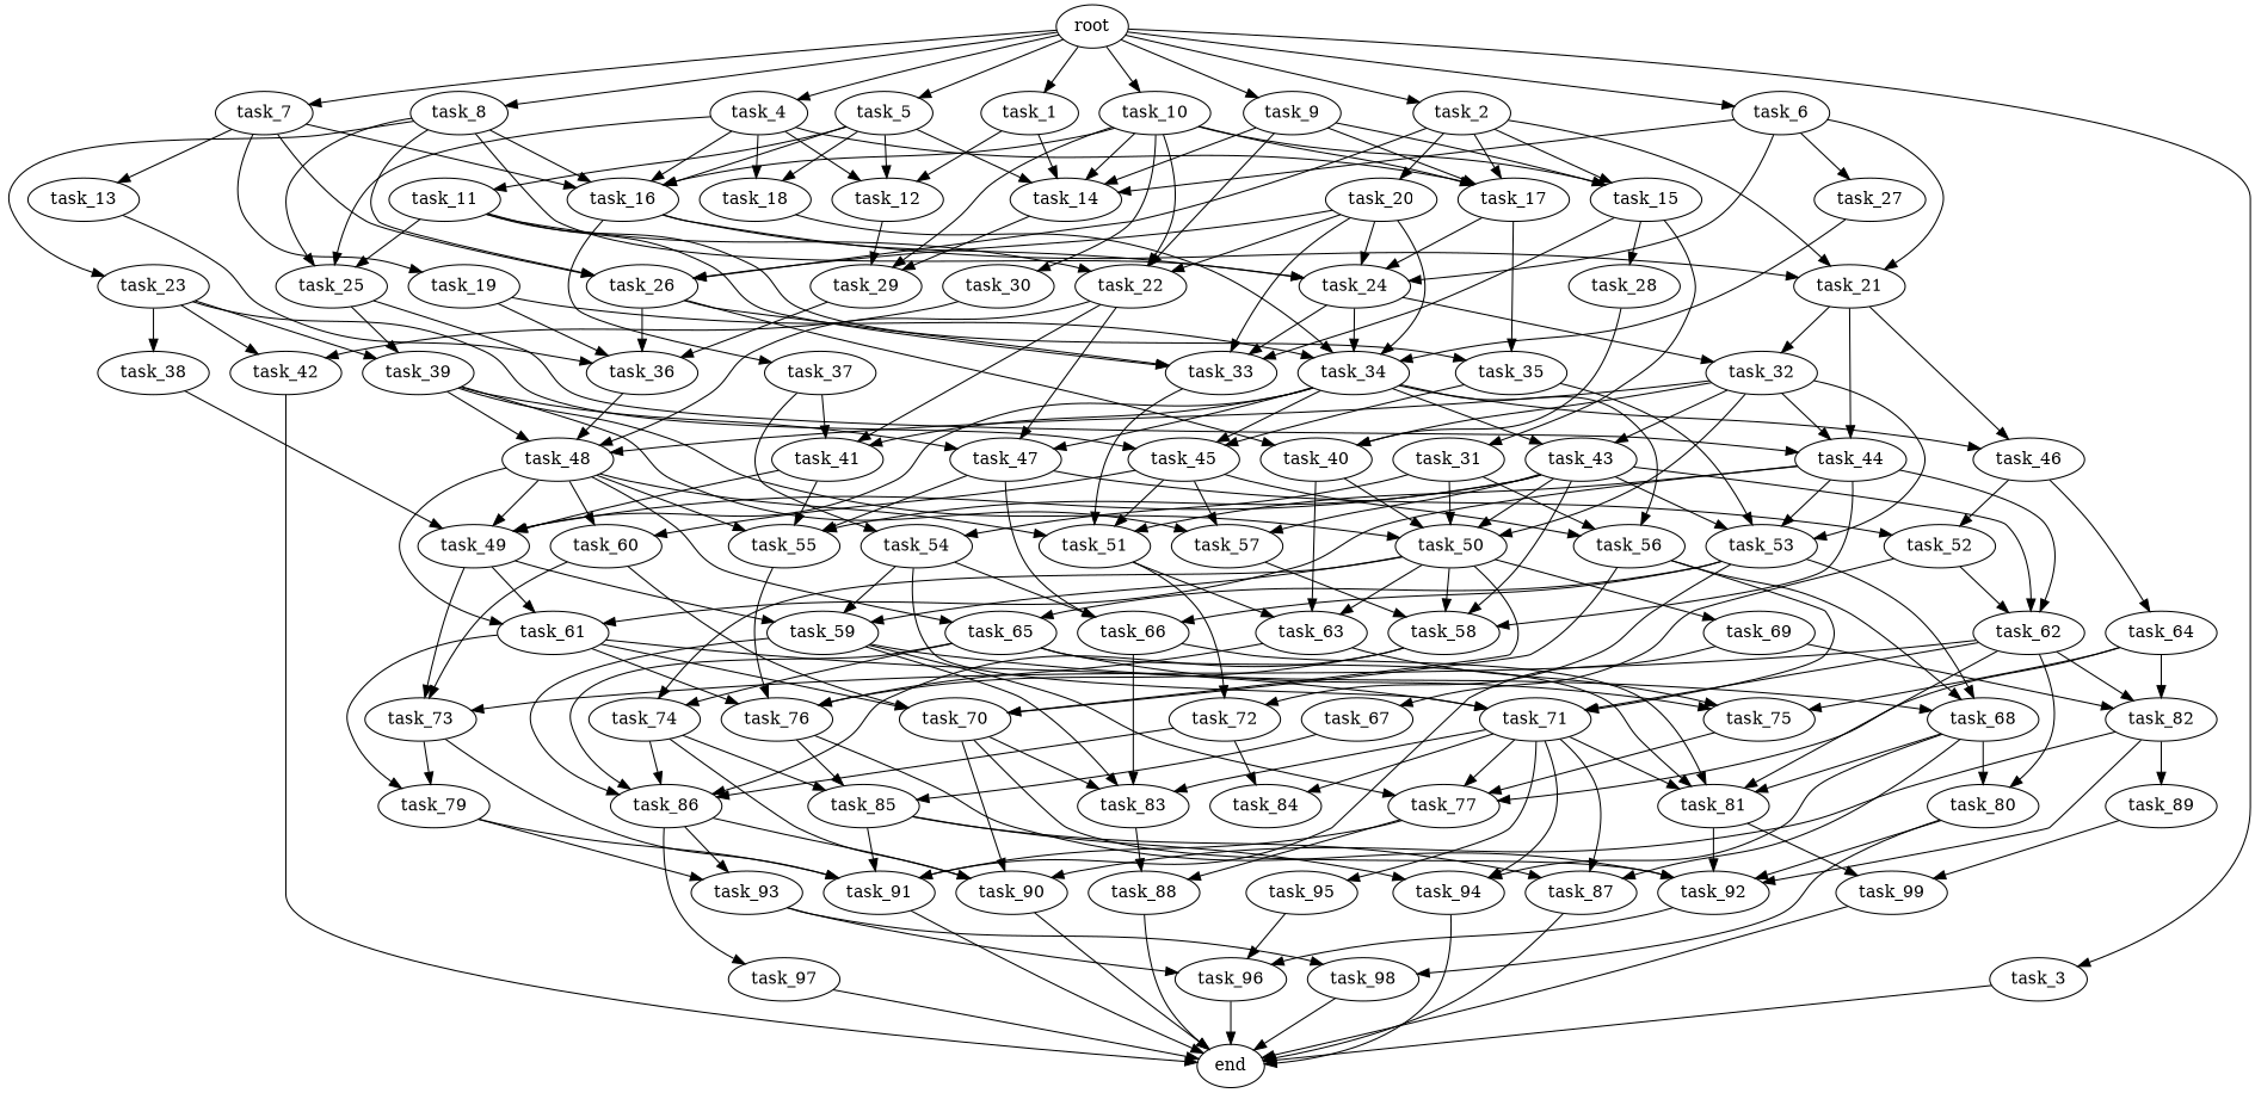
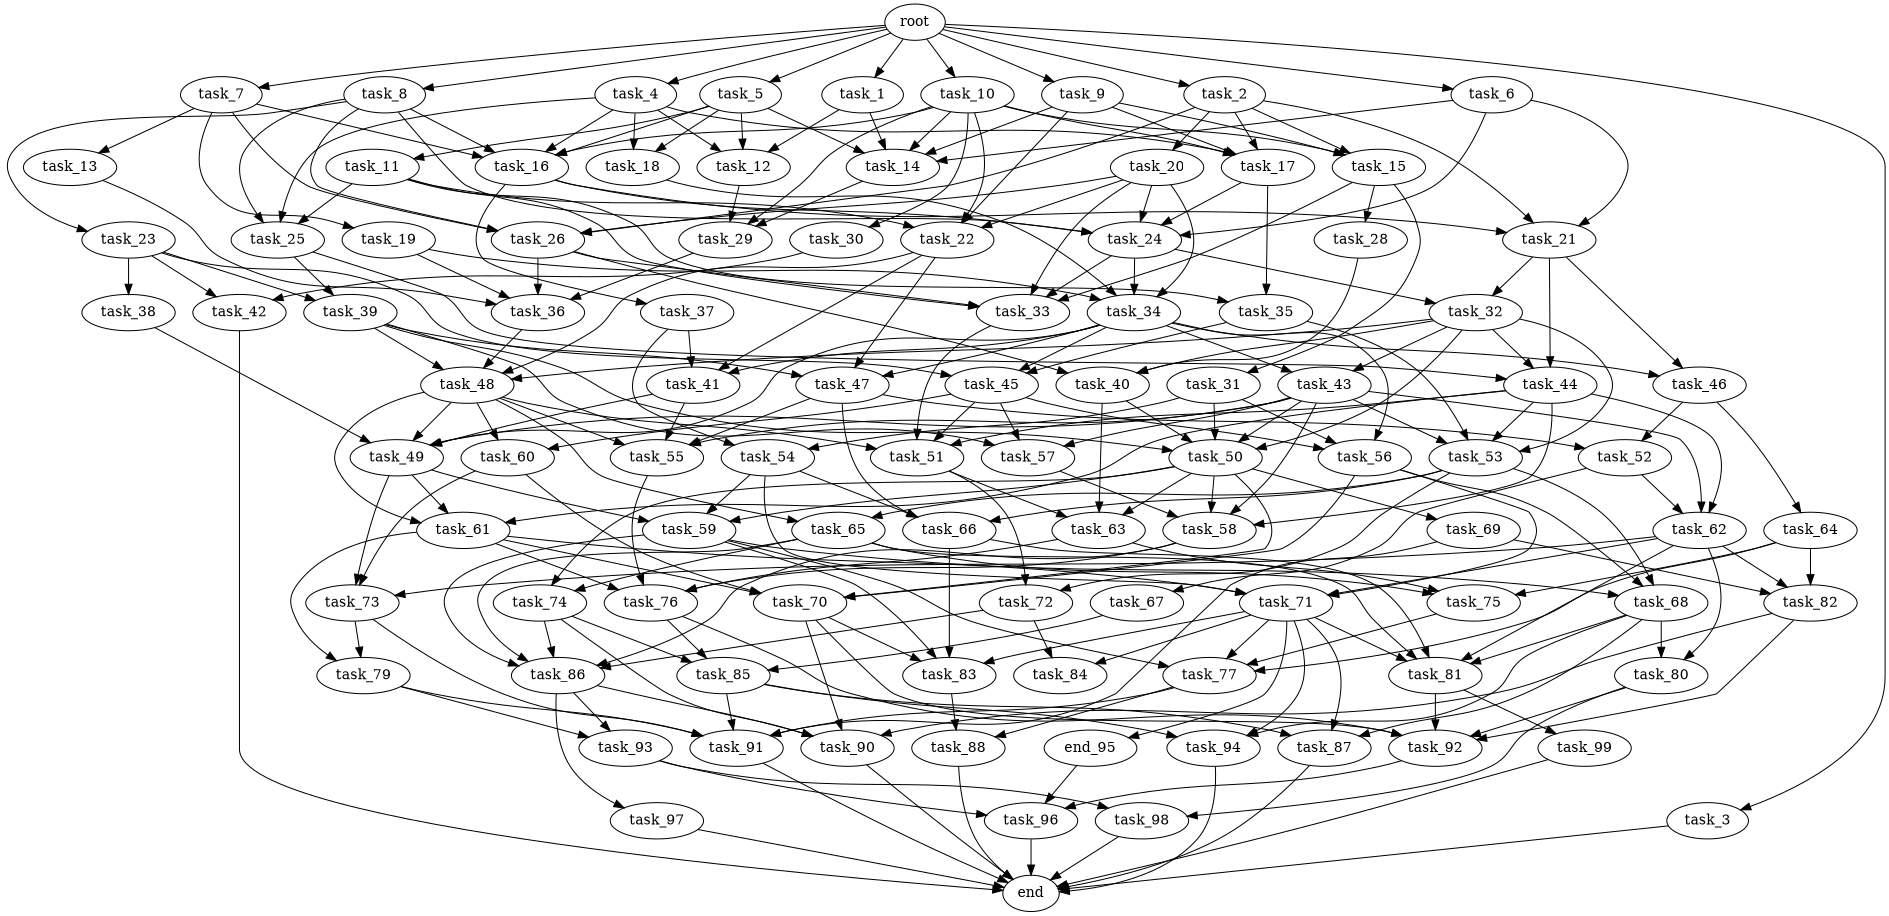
  digraph {
    task_75
    task_77
    task_91
    task_88
    task_92
    task_96
    end
    task_19
    task_36
    task_34
    task_48
    task_56
    task_49
    task_41
    task_47
    task_43
    task_46
    task_45
    task_68
    task_87
    task_81
    task_94
    task_80
    task_99
    task_98
    task_71
-   task_95
+   task_95 [label=end_95]
    task_84
    task_83
    task_60
    task_73
    task_70
    task_79
    task_90
    task_93
    task_50
    task_69
    task_63
    task_59
    task_74
    task_58
    task_82
    task_76
    task_86
    task_85
    task_31
    task_54
    task_66
    task_10
    task_22
    task_16
    task_29
    task_17
    task_15
    task_30
    task_14
    task_37
    task_21
    task_24
    task_35
    task_33
    task_28
    task_42
    task_61
    task_62
    task_12
    task_55
    task_51
    task_72
    root
    task_7
    task_2
    task_5
    task_8
    task_9
    task_1
    task_6
    task_4
    task_3
    task_26
    task_13
    task_20
    task_11
    task_18
    task_25
    task_23
-   task_27
    task_65
    task_52
    task_32
    task_44
    task_40
    task_53
    task_57
    task_39
-   task_89
    task_64
    task_67
    task_38
    task_97
    task_75 -> task_77
    task_77 -> task_91
    task_77 -> task_88
    task_91 -> end
    task_88 -> end
    task_92 -> task_96
    task_96 -> end
    task_19 -> task_36
    task_19 -> task_34
    task_36 -> task_48
    task_34 -> task_56
    task_34 -> task_49
    task_34 -> task_41
    task_34 -> task_47
    task_34 -> task_43
    task_34 -> task_46
    task_34 -> task_45
    task_48 -> task_49
    task_48 -> task_60
    task_48 -> task_61
    task_48 -> task_55
    task_48 -> task_51
    task_48 -> task_65
    task_56 -> task_68
    task_56 -> task_71
    task_56 -> task_70
    task_49 -> task_73
    task_49 -> task_59
    task_49 -> task_61
    task_41 -> task_49
    task_41 -> task_55
    task_47 -> task_66
    task_47 -> task_55
    task_47 -> task_52
    task_43 -> task_49
    task_43 -> task_50
    task_43 -> task_58
    task_43 -> task_62
    task_43 -> task_55
    task_43 -> task_53
    task_43 -> task_57
    task_46 -> task_52
    task_46 -> task_64
    task_45 -> task_56
    task_45 -> task_60
    task_45 -> task_51
    task_45 -> task_57
    task_68 -> task_87
    task_68 -> task_81
    task_68 -> task_94
    task_68 -> task_80
    task_87 -> end
    task_81 -> task_92
    task_81 -> task_99
    task_94 -> end
    task_80 -> task_92
    task_80 -> task_98
    task_99 -> end
    task_98 -> end
    task_71 -> task_77
    task_71 -> task_87
    task_71 -> task_81
    task_71 -> task_94
    task_71 -> task_95
    task_71 -> task_84
    task_71 -> task_83
    task_95 -> task_96
    task_83 -> task_88
    task_60 -> task_73
    task_60 -> task_70
    task_73 -> task_91
    task_73 -> task_79
    task_70 -> task_92
    task_70 -> task_83
    task_70 -> task_90
    task_79 -> task_91
    task_79 -> task_93
    task_90 -> end
    task_93 -> task_96
    task_93 -> task_98
    task_50 -> task_70
    task_50 -> task_69
    task_50 -> task_63
    task_50 -> task_59
    task_50 -> task_74
    task_50 -> task_58
    task_69 -> task_91
    task_69 -> task_82
    task_63 -> task_75
    task_63 -> task_76
    task_59 -> task_77
    task_59 -> task_68
    task_59 -> task_83
    task_59 -> task_86
    task_74 -> task_90
    task_74 -> task_86
    task_74 -> task_85
    task_58 -> task_76
    task_58 -> task_86
    task_82 -> task_92
    task_82 -> task_90
-   task_82 -> task_89
    task_76 -> task_92
    task_76 -> task_85
    task_86 -> task_90
    task_86 -> task_93
    task_86 -> task_97
    task_85 -> task_91
    task_85 -> task_87
    task_85 -> task_94
    task_31 -> task_56
    task_31 -> task_50
    task_31 -> task_54
    task_54 -> task_71
    task_54 -> task_59
    task_54 -> task_66
    task_66 -> task_81
    task_66 -> task_83
    task_10 -> task_22
    task_10 -> task_16
    task_10 -> task_29
    task_10 -> task_17
    task_10 -> task_15
    task_10 -> task_30
    task_10 -> task_14
    task_22 -> task_48
    task_22 -> task_41
    task_22 -> task_47
    task_16 -> task_37
    task_16 -> task_21
    task_16 -> task_24
    task_29 -> task_36
    task_17 -> task_24
    task_17 -> task_35
    task_15 -> task_31
    task_15 -> task_33
    task_15 -> task_28
    task_30 -> task_42
    task_14 -> task_29
    task_37 -> task_41
    task_37 -> task_54
    task_21 -> task_46
    task_21 -> task_32
    task_21 -> task_44
    task_24 -> task_34
    task_24 -> task_33
    task_24 -> task_32
    task_35 -> task_45
    task_35 -> task_53
    task_33 -> task_51
    task_28 -> task_40
    task_42 -> end
    task_61 -> task_71
    task_61 -> task_70
    task_61 -> task_79
    task_61 -> task_76
    task_62 -> task_81
    task_62 -> task_80
    task_62 -> task_71
    task_62 -> task_73
    task_62 -> task_82
    task_12 -> task_29
    task_55 -> task_76
    task_51 -> task_63
    task_51 -> task_72
    task_72 -> task_84
    task_72 -> task_86
    root -> task_10
    root -> task_7
    root -> task_2
    root -> task_5
    root -> task_8
    root -> task_9
    root -> task_1
    root -> task_6
    root -> task_4
    root -> task_3
    task_7 -> task_19
    task_7 -> task_16
    task_7 -> task_26
    task_7 -> task_13
    task_2 -> task_17
    task_2 -> task_15
    task_2 -> task_21
    task_2 -> task_26
    task_2 -> task_20
    task_5 -> task_16
    task_5 -> task_14
    task_5 -> task_12
    task_5 -> task_11
    task_5 -> task_18
    task_8 -> task_16
    task_8 -> task_24
    task_8 -> task_26
    task_8 -> task_25
    task_8 -> task_23
    task_9 -> task_22
    task_9 -> task_17
    task_9 -> task_15
    task_9 -> task_14
    task_1 -> task_14
    task_1 -> task_12
    task_6 -> task_14
    task_6 -> task_21
    task_6 -> task_24
-   task_6 -> task_27
    task_4 -> task_16
    task_4 -> task_17
    task_4 -> task_12
    task_4 -> task_18
    task_4 -> task_25
    task_3 -> end
    task_26 -> task_36
    task_26 -> task_33
    task_26 -> task_40
    task_13 -> task_36
    task_20 -> task_34
    task_20 -> task_22
    task_20 -> task_24
    task_20 -> task_33
    task_20 -> task_26
    task_11 -> task_22
    task_11 -> task_35
    task_11 -> task_33
    task_11 -> task_25
    task_18 -> task_34
    task_25 -> task_44
    task_25 -> task_39
    task_23 -> task_45
    task_23 -> task_42
    task_23 -> task_39
    task_23 -> task_38
-   task_27 -> task_34
    task_65 -> task_75
    task_65 -> task_81
    task_65 -> task_74
    task_65 -> task_86
    task_52 -> task_62
    task_52 -> task_67
    task_32 -> task_48
    task_32 -> task_43
    task_32 -> task_50
    task_32 -> task_44
    task_32 -> task_40
    task_32 -> task_53
    task_44 -> task_58
    task_44 -> task_61
    task_44 -> task_62
    task_44 -> task_51
    task_44 -> task_53
    task_40 -> task_50
    task_40 -> task_63
    task_53 -> task_68
    task_53 -> task_66
    task_53 -> task_72
    task_53 -> task_65
    task_57 -> task_58
    task_39 -> task_48
    task_39 -> task_47
    task_39 -> task_50
    task_39 -> task_57
-   task_89 -> task_99
    task_64 -> task_75
    task_64 -> task_77
    task_64 -> task_82
    task_67 -> task_85
    task_38 -> task_49
    task_97 -> end
  }
